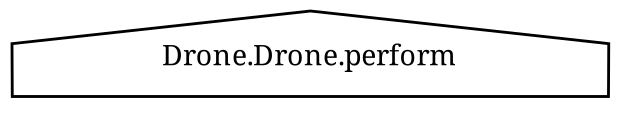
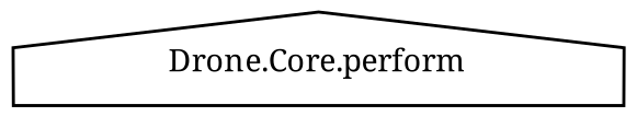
  digraph {
    rankdir=LR
    fontname="Noto Serif"
-   n1 [color=black fillcolor=white fontname="Noto Serif" fontsize=10 height=0.2 label="Drone.Drone.perform" shape=house style=filled width=0.4]
+   n1 [color=black fillcolor=white fontname="Noto Serif" fontsize=10 height=0.2 label="Drone.Core.perform" shape=house style=filled width=0.4]
  }
